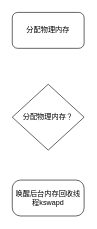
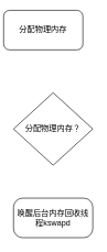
  <mxCell id="0" />
  <mxCell id="1" parent="0" />
- <mxCell id="2" value="分配物理内存" style="rounded=1;whiteSpace=wrap;html=1;" vertex="1" parent="1"><mxGeometry x="20" y="20" width="120" height="60" as="geometry" /></mxCell>
+ <mxCell id="2" value="分配物理内存" style="rounded=1;whiteSpace=wrap;html=1;" vertex="1" parent="1"><mxGeometry x="5" y="15" width="120" height="60" as="geometry" /></mxCell>
  <mxCell id="3" value="分配物理内存？" style="rhombus;whiteSpace=wrap;html=1;" vertex="1" parent="1"><mxGeometry x="20" y="140" width="120" height="110" as="geometry" /></mxCell>
  <mxCell id="4" value="唤醒后台内存回收线程kswapd" style="rounded=1;whiteSpace=wrap;html=1;arcSize=23;" vertex="1" parent="1"><mxGeometry x="20" y="300" width="120" height="60" as="geometry" /></mxCell>
